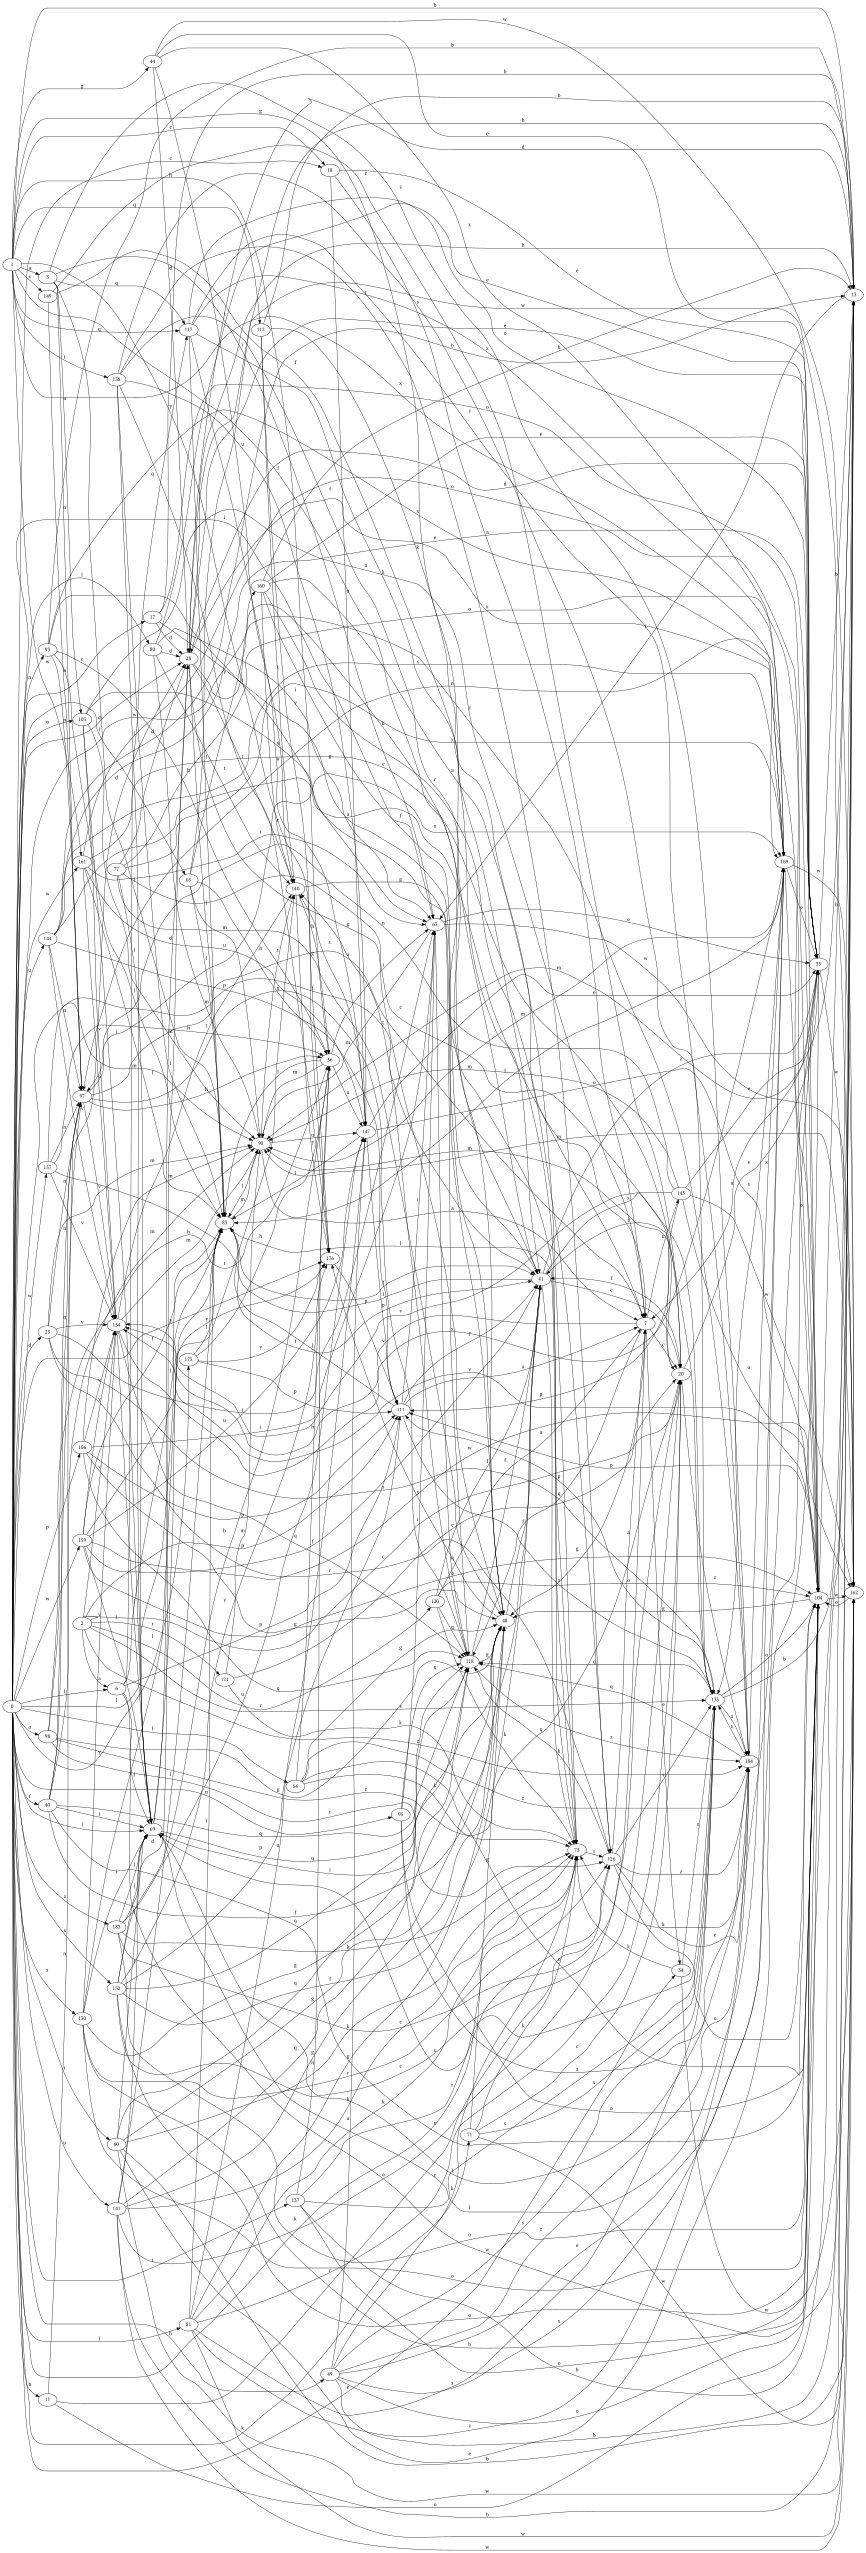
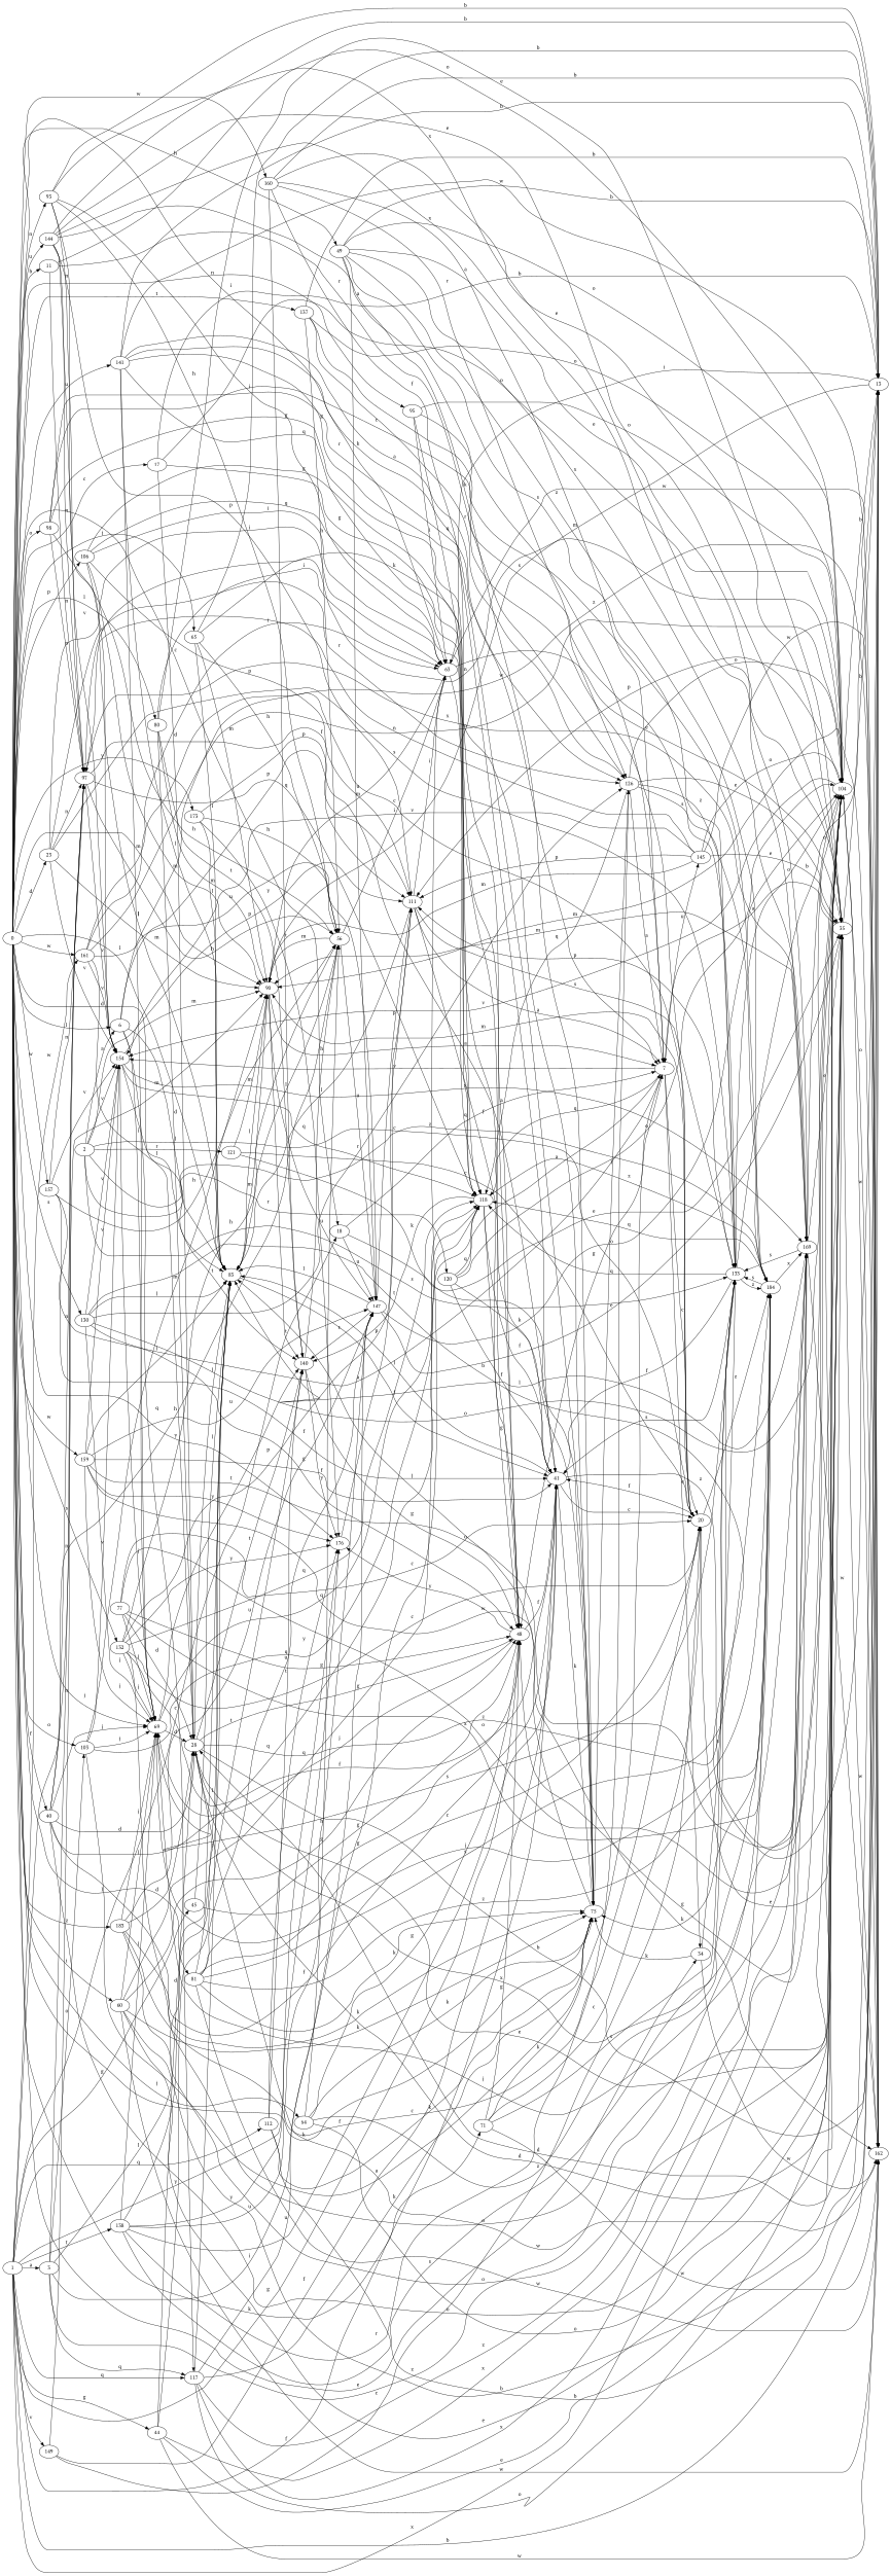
  strict digraph {
    fontname="PT Serif"
    rankdir=LR
    node [fontname="PT Serif"]
    edge [fontname="PT Serif"]
    0
    11
    17
    18
    23
    28
    34
    40
    49
    60
    63
    64
    65
    69
    71
    n16 [label=75]
    80
    81
    83
    90
    93
    95
    98
    103
    106
    130
    132
    137
    141
    144
    157
    159
    160
    161
    173
    176
    183
    6
    97
    104
    126
    13
    48
    7
    35
    147
    133
    154
    169
    184
    162
    140
    41
    118
    56
    20
    77
    111
    1
    3
    44
+   45
    112
    117
    138
    149
    2
    120
    121
    145
    0 -> 11 [label=b]
    0 -> 17 [label=c]
    0 -> 18 [label=c]
    0 -> 23 [label=d]
    0 -> 28 [label=d]
    0 -> 34 [label=e]
    0 -> 40 [label=f]
    0 -> 49 [label=h]
    0 -> 60 [label=i]
    0 -> 63 [label=i]
    0 -> 64 [label=j]
    0 -> 65 [label=j]
    0 -> 69 [label=j]
    0 -> 71 [label=k]
    0 -> n16 [label=k]
    0 -> 80 [label=l]
    0 -> 81 [label=l]
    0 -> 83 [label=l]
    0 -> 90 [label=m]
    0 -> 93 [label=n]
    0 -> 95 [label=n]
    0 -> 98 [label=o]
    0 -> 103 [label=o]
    0 -> 106 [label=p]
    0 -> 130 [label=s]
    0 -> 132 [label=s]
    0 -> 137 [label=t]
    0 -> 141 [label=u]
    0 -> 144 [label=u]
    0 -> 157 [label=w]
    0 -> 159 [label=w]
    0 -> 160 [label=w]
    0 -> 161 [label=w]
    0 -> 173 [label=y]
    0 -> 176 [label=y]
    0 -> 183 [label=z]
    0 -> 6 [label=l]
    11 -> 97 [label=n]
    11 -> 104 [label=o]
    11 -> 126 [label=r]
    17 -> 28 [label=d]
    17 -> 104 [label=o]
    17 -> 13 [label=b]
    17 -> 48 [label=g]
    18 -> 7 [label=a]
    18 -> 35 [label=e]
    18 -> 147 [label=u]
    23 -> 63 [label=i]
    23 -> 90 [label=m]
    23 -> 97 [label=n]
    23 -> 126 [label=r]
    23 -> 133 [label=s]
    23 -> 154 [label=v]
    28 -> 83 [label=l]
    28 -> 13 [label=b]
    28 -> 48 [label=g]
    28 -> 35 [label=e]
    28 -> 169 [label=x]
    28 -> 184 [label=z]
    28 -> 162 [label=w]
    28 -> 140 [label=t]
    34 -> n16 [label=k]
    34 -> 133 [label=s]
    34 -> 162 [label=w]
    40 -> 28 [label=d]
    40 -> 69 [label=j]
    40 -> 90 [label=m]
    40 -> 97 [label=n]
    40 -> 104 [label=o]
    40 -> 41 [label=f]
    40 -> 118 [label=q]
    49 -> n16 [label=k]
    49 -> 104 [label=o]
    49 -> 13 [label=b]
    49 -> 35 [label=e]
    49 -> 147 [label=u]
    49 -> 133 [label=s]
    49 -> 169 [label=x]
    49 -> 184 [label=z]
    60 -> 69 [label=j]
    60 -> n16 [label=k]
    60 -> 13 [label=b]
    60 -> 48 [label=g]
    60 -> 35 [label=e]
    60 -> 162 [label=w]
    60 -> 118 [label=q]
    63 -> 90 [label=m]
    63 -> 35 [label=e]
    63 -> 162 [label=w]
    63 -> 118 [label=q]
    64 -> n16 [label=k]
    64 -> 104 [label=o]
    64 -> 48 [label=g]
    64 -> 184 [label=z]
    64 -> 56 [label=h]
    65 -> n16 [label=k]
    65 -> 83 [label=l]
    65 -> 90 [label=m]
    65 -> 13 [label=b]
    65 -> 56 [label=h]
    69 -> 28 [label=d]
    69 -> 133 [label=s]
    69 -> 140 [label=t]
    69 -> 118 [label=q]
    71 -> n16 [label=k]
    71 -> 48 [label=g]
    71 -> 133 [label=s]
    71 -> 162 [label=w]
    71 -> 20 [label=c]
    n16 -> 83 [label=l]
-   n16 -> 126 [label=r]
+   n16 -> 126 [label=l]
    80 -> 28 [label=d]
    80 -> 63 [label=i]
    80 -> 90 [label=m]
    80 -> 35 [label=e]
    80 -> 140 [label=t]
    81 -> n16 [label=k]
    81 -> 83 [label=l]
    81 -> 48 [label=g]
    81 -> 147 [label=u]
    81 -> 133 [label=s]
    81 -> 184 [label=z]
    81 -> 162 [label=w]
    81 -> 20 [label=c]
    83 -> 90 [label=m]
    83 -> 41 [label=f]
    90 -> 83 [label=l]
    90 -> 7 [label=a]
    90 -> 147 [label=u]
    90 -> 140 [label=t]
    93 -> 63 [label=i]
    93 -> 83 [label=l]
    93 -> 97 [label=n]
    93 -> 13 [label=b]
    93 -> 169 [label=x]
    93 -> 56 [label=h]
    95 -> 63 [label=i]
    95 -> 104 [label=o]
    95 -> 184 [label=z]
    95 -> 118 [label=q]
    98 -> 97 [label=n]
    98 -> 126 [label=r]
    98 -> 48 [label=g]
    98 -> 56 [label=h]
    98 -> 20 [label=c]
    103 -> 69 [label=j]
    103 -> 90 [label=m]
    103 -> 7 [label=a]
    103 -> 154 [label=v]
    103 -> 118 [label=q]
    106 -> 63 [label=i]
    106 -> 90 [label=m]
    106 -> 48 [label=g]
    106 -> 154 [label=v]
    106 -> 118 [label=q]
    106 -> 111 [label=p]
    130 -> 69 [label=j]
    130 -> 83 [label=l]
    130 -> 104 [label=o]
    130 -> 126 [label=r]
    130 -> 13 [label=b]
    130 -> 48 [label=g]
    130 -> 154 [label=v]
    132 -> 69 [label=j]
    132 -> 176 [label=y]
    132 -> 104 [label=o]
    132 -> 41 [label=f]
    132 -> 118 [label=q]
    132 -> 56 [label=h]
    132 -> 20 [label=c]
    132 -> 111 [label=p]
    137 -> 104 [label=o]
    137 -> 126 [label=r]
    137 -> 13 [label=b]
    137 -> 133 [label=s]
    137 -> 56 [label=h]
    141 -> 69 [label=j]
    141 -> n16 [label=k]
    141 -> 83 [label=l]
    141 -> 13 [label=b]
    141 -> 48 [label=g]
    141 -> 7 [label=a]
    141 -> 162 [label=w]
    141 -> 118 [label=q]
    144 -> 97 [label=n]
    144 -> 13 [label=b]
    144 -> 7 [label=a]
    144 -> 35 [label=e]
    144 -> 154 [label=v]
    144 -> 169 [label=x]
    144 -> 111 [label=p]
    157 -> 97 [label=n]
    157 -> 7 [label=a]
    157 -> 154 [label=v]
    157 -> 41 [label=f]
    157 -> 56 [label=h]
    159 -> 69 [label=j]
    159 -> 83 [label=l]
    159 -> 176 [label=y]
    159 -> 104 [label=o]
    159 -> 147 [label=u]
    159 -> 154 [label=v]
    159 -> 162 [label=w]
    159 -> 41 [label=f]
    160 -> 126 [label=r]
    160 -> 13 [label=b]
    160 -> 7 [label=a]
    160 -> 35 [label=e]
    160 -> 140 [label=t]
    160 -> 41 [label=f]
    161 -> 63 [label=i]
    161 -> 83 [label=l]
    161 -> 104 [label=o]
    161 -> 147 [label=u]
    161 -> 154 [label=v]
    161 -> 20 [label=c]
    173 -> 83 [label=l]
    173 -> 176 [label=y]
    173 -> 56 [label=h]
    173 -> 111 [label=p]
    176 -> 111 [label=p]
    183 -> 28 [label=d]
    183 -> 69 [label=j]
    183 -> n16 [label=k]
    183 -> 104 [label=o]
    183 -> 147 [label=u]
    183 -> 20 [label=c]
    6 -> 69 [label=j]
    6 -> 83 [label=l]
    6 -> 162 [label=w]
    6 -> 111 [label=p]
    6 -> 117 [label=q]
    97 -> 154 [label=v]
    97 -> 169 [label=x]
    97 -> 41 [label=f]
    97 -> 118 [label=q]
    97 -> 56 [label=h]
    104 -> 97 [label=n]
    104 -> 13 [label=b]
    104 -> 48 [label=g]
    104 -> 154 [label=v]
    104 -> 162 [label=w]
    104 -> 111 [label=p]
    126 -> 104 [label=o]
    126 -> 7 [label=a]
    126 -> 35 [label=e]
    126 -> 133 [label=s]
    126 -> 184 [label=z]
    126 -> 118 [label=q]
    13 -> 28 [label=d]
    13 -> 63 [label=i]
    13 -> 90 [label=m]
    48 -> 69 [label=j]
    48 -> 176 [label=y]
    48 -> 41 [label=f]
    7 -> 34 [label=e]
    7 -> 48 [label=g]
    7 -> 154 [label=v]
    7 -> 118 [label=q]
    7 -> 20 [label=c]
    7 -> 145 [label=u]
    35 -> 28 [label=d]
    35 -> 13 [label=b]
    35 -> 7 [label=a]
    35 -> 162 [label=w]
    147 -> 83 [label=l]
    147 -> 104 [label=o]
    147 -> 35 [label=e]
    147 -> 140 [label=t]
    147 -> 111 [label=p]
    133 -> 104 [label=o]
    133 -> 13 [label=b]
    133 -> 184 [label=z]
    133 -> 41 [label=f]
    133 -> 118 [label=q]
    133 -> 111 [label=p]
    154 -> 69 [label=j]
    154 -> 90 [label=m]
    154 -> 169 [label=x]
    154 -> 140 [label=t]
    154 -> 118 [label=q]
    169 -> 69 [label=j]
    169 -> 83 [label=l]
    169 -> 90 [label=m]
    169 -> 104 [label=o]
    169 -> 35 [label=e]
    169 -> 133 [label=s]
    169 -> 162 [label=w]
    184 -> 69 [label=j]
    184 -> n16 [label=k]
    184 -> 133 [label=s]
    184 -> 169 [label=x]
    184 -> 118 [label=q]
    162 -> 90 [label=m]
    162 -> 104 [label=o]
    140 -> 176 [label=y]
    140 -> 48 [label=g]
    140 -> 56 [label=h]
    41 -> n16 [label=k]
    41 -> 83 [label=l]
    41 -> 35 [label=z]
    41 -> 133 [label=s]
    41 -> 20 [label=c]
    118 -> 48 [label=g]
    118 -> 184 [label=z]
    118 -> 140 [label=t]
    118 -> 41 [label=f]
    56 -> 63 [label=i]
    56 -> 83 [label=l]
    56 -> 90 [label=m]
    56 -> 147 [label=u]
    20 -> 90 [label=m]
    20 -> 35 [label=e]
    20 -> 184 [label=z]
    20 -> 41 [label=f]
    77 -> 28 [label=d]
    77 -> 69 [label=j]
    77 -> 104 [label=o]
    77 -> 48 [label=g]
    77 -> 169 [label=x]
    77 -> 20 [label=c]
    111 -> 63 [label=i]
    111 -> 83 [label=l]
    111 -> 7 [label=a]
    111 -> 133 [label=s]
    111 -> 41 [label=f]
    1 -> 18 [label=c]
    1 -> 161 [label=w]
    1 -> 176 [label=y]
    1 -> 13 [label=b]
    1 -> 48 [label=g]
    1 -> 169 [label=x]
    1 -> 41 [label=f]
    1 -> 56 [label=h]
    1 -> 3 [label=a]
    1 -> 44 [label=g]
+   1 -> 45 [label=g]
    1 -> 112 [label=q]
    1 -> 117 [label=q]
    1 -> 138 [label=t]
    1 -> 149 [label=v]
    3 -> 63 [label=i]
    3 -> 83 [label=l]
    3 -> 103 [label=o]
    3 -> 97 [label=n]
    3 -> 184 [label=z]
    3 -> 117 [label=q]
    44 -> 28 [label=d]
    44 -> 35 [label=e]
    44 -> 169 [label=x]
    44 -> 162 [label=w]
    44 -> 140 [label=t]
+   45 -> 83 [label=l]
+   45 -> 48 [label=g]
    112 -> n16 [label=k]
    112 -> 176 [label=y]
    112 -> 13 [label=b]
    112 -> 140 [label=t]
    117 -> n16 [label=k]
    117 -> 83 [label=l]
    117 -> 104 [label=o]
    117 -> 147 [label=u]
    117 -> 169 [label=x]
    117 -> 184 [label=z]
    138 -> 69 [label=j]
    138 -> 83 [label=l]
    138 -> 176 [label=y]
    138 -> 126 [label=r]
    138 -> 147 [label=u]
    138 -> 133 [label=s]
    138 -> 41 [label=f]
    149 -> 97 [label=n]
    149 -> 41 [label=f]
    149 -> 20 [label=c]
    2 -> 6 [label=a]
    2 -> 133 [label=s]
    2 -> 154 [label=v]
    2 -> 184 [label=z]
    2 -> 20 [label=c]
    2 -> 111 [label=p]
    2 -> 120 [label=r]
    2 -> 121 [label=r]
    120 -> n16 [label=k]
    120 -> 104 [label=o]
    120 -> 7 [label=a]
    120 -> 41 [label=f]
    120 -> 118 [label=q]
    121 -> n16 [label=k]
    121 -> 90 [label=m]
    121 -> 20 [label=c]
    145 -> 90 [label=m]
    145 -> 97 [label=n]
    145 -> 104 [label=o]
    145 -> 35 [label=e]
    145 -> 154 [label=v]
    145 -> 162 [label=w]
    145 -> 111 [label=p]
  }
